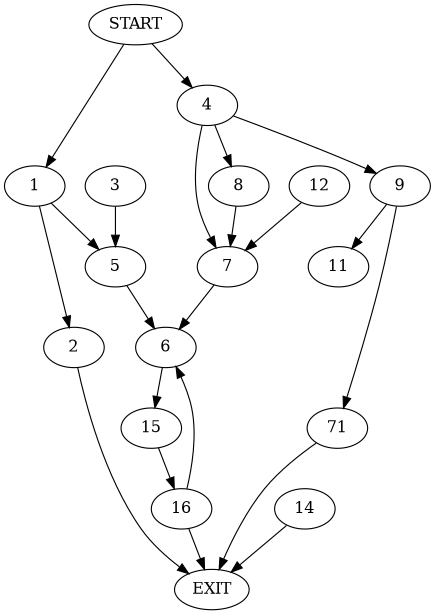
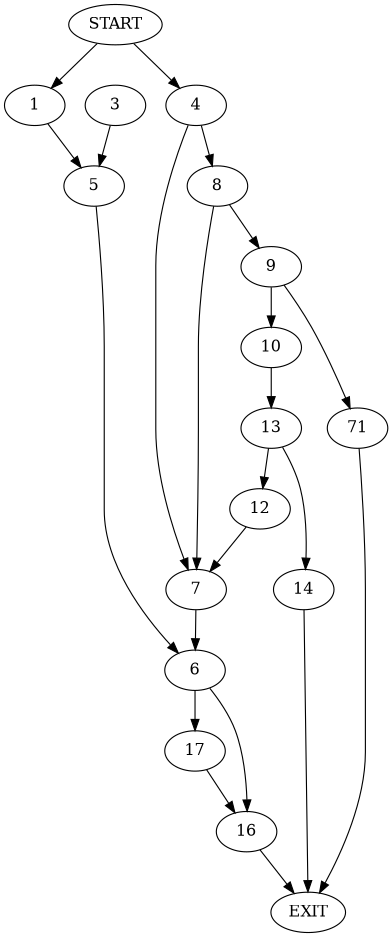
  digraph {
    n1 [label=START]
    1
    4
-   2
    5
    n6 [label=EXIT]
    3
    7
    8
    6
    9
-   15
+   15 [label=17]
    16
-   10 [label=11]
+   10
    n15 [label=71]
+   13
    12
    14
    n1 -> 1
    n1 -> 4
-   1 -> 2
    1 -> 5
    4 -> 7
    4 -> 8
-   2 -> n6
    5 -> 6
    3 -> 5
    7 -> 6
    8 -> 7
-   4 -> 9
+   8 -> 9
    6 -> 15
-   16 -> 6
+   6 -> 16
    9 -> 10
    9 -> n15
    15 -> 16
    16 -> n6
+   10 -> 13
    n15 -> n6
+   13 -> 12
+   13 -> 14
    12 -> 7
    14 -> n6
  }
